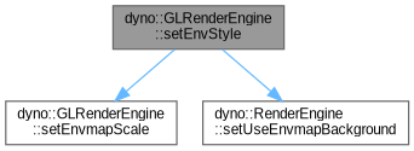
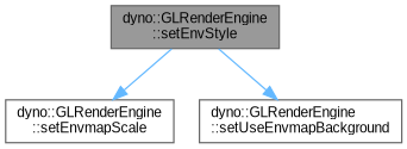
  digraph {
    fontname="Liberation Sans"
    rankdir=TB
    node [color=grey40 fillcolor=white fontname="Liberation Sans" fontsize=10 shape=box style=filled]
    edge [color=steelblue1 fontname="Liberation Sans" fontsize=10 labelfontname=Helvetica labelfontsize=10 style=solid]
    n1 [color=gray40 fillcolor=grey60 fontcolor=black height=0.2 label="dyno::GLRenderEngine\l::setEnvStyle" width=0.4]
    n2 [height=0.2 label="dyno::GLRenderEngine\l::setEnvmapScale" width=0.4]
-   n3 [height=0.2 label="dyno::RenderEngine\l::setUseEnvmapBackground" width=0.4]
+   n3 [height=0.2 label="dyno::GLRenderEngine\l::setUseEnvmapBackground" width=0.4]
    n1 -> n2
    n1 -> n3
  }
